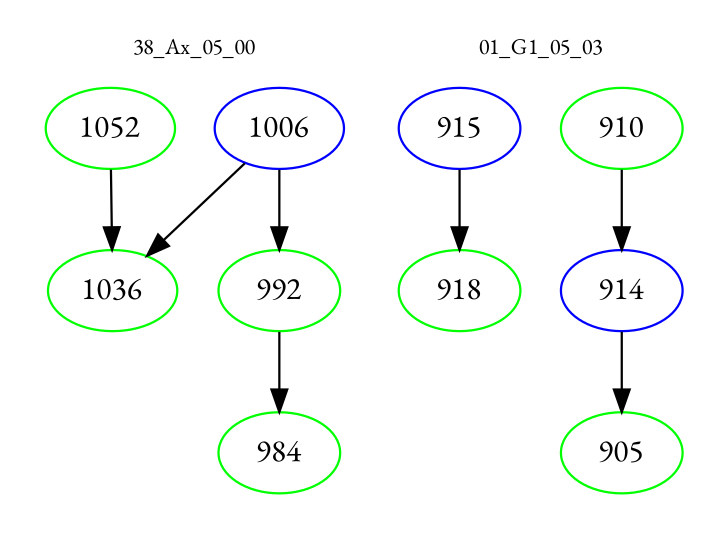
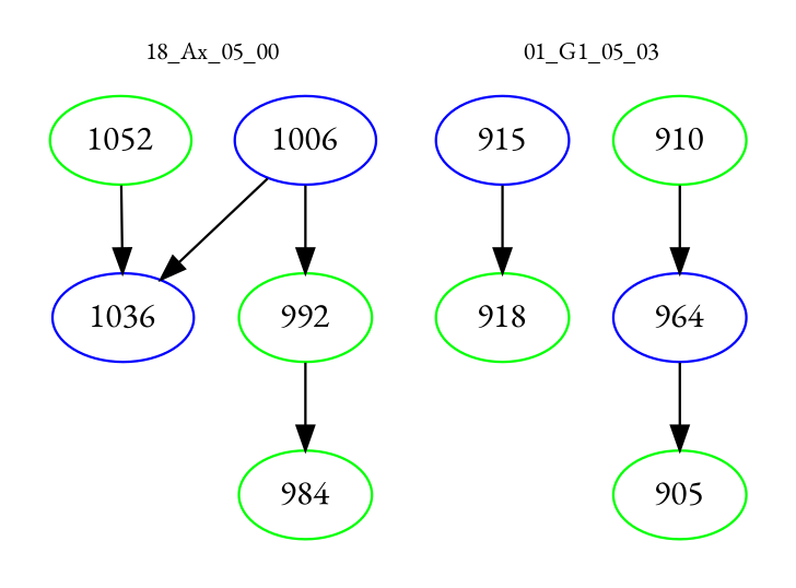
  digraph {
    fontname="EB Garamond"
    node [color=green fontname="EB Garamond"]
    edge [color=black fontname="EB Garamond"]
    n1 [color=blue label=1006]
    n2 [label=992]
-   n3 [label=1036]
+   n3 [color=blue label=1036]
    n4 [label=984]
    n5 [label=1052]
    n6 [label=910]
-   n7 [color=blue label=914]
+   n7 [color=blue label=964]
    n8 [color=blue label=915]
    n9 [label=905]
    n10 [label=918]
    subgraph cluster_1 {
      color=white
      fontsize=10
-     label="38_Ax_05_00"
+     label="18_Ax_05_00"
      n1
      n2
      n3
      n4
      n5
    }
    subgraph cluster_2 {
      color=white
      fontsize=10
      label="01_G1_05_03"
      n6
      n7
      n8
      n9
      n10
    }
    n1 -> n2
    n1 -> n3
    n2 -> n4
    n5 -> n3
    n6 -> n7
    n7 -> n9
    n8 -> n10
  }
